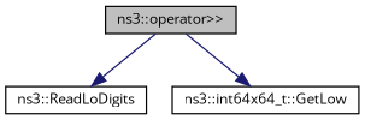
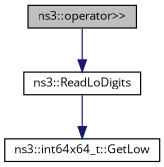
  digraph {
    fontname="Open Sans"
    rankdir=TB
    node [color=black fillcolor=white fontname="Open Sans" fontsize=10 shape=record style=filled]
    edge [color=midnightblue fontname="Open Sans" fontsize=10 labelfontname=Helvetica labelfontsize=10 style=solid]
    n1 [fillcolor=grey75 fontcolor=black height=0.2 label="ns3::operator\>\>" width=0.4]
    n2 [height=0.2 label="ns3::ReadLoDigits" width=0.4]
    n3 [height=0.2 label="ns3::int64x64_t::GetLow" width=0.4]
    n1 -> n2
-   n1 -> n3
+   n2 -> n3
  }
